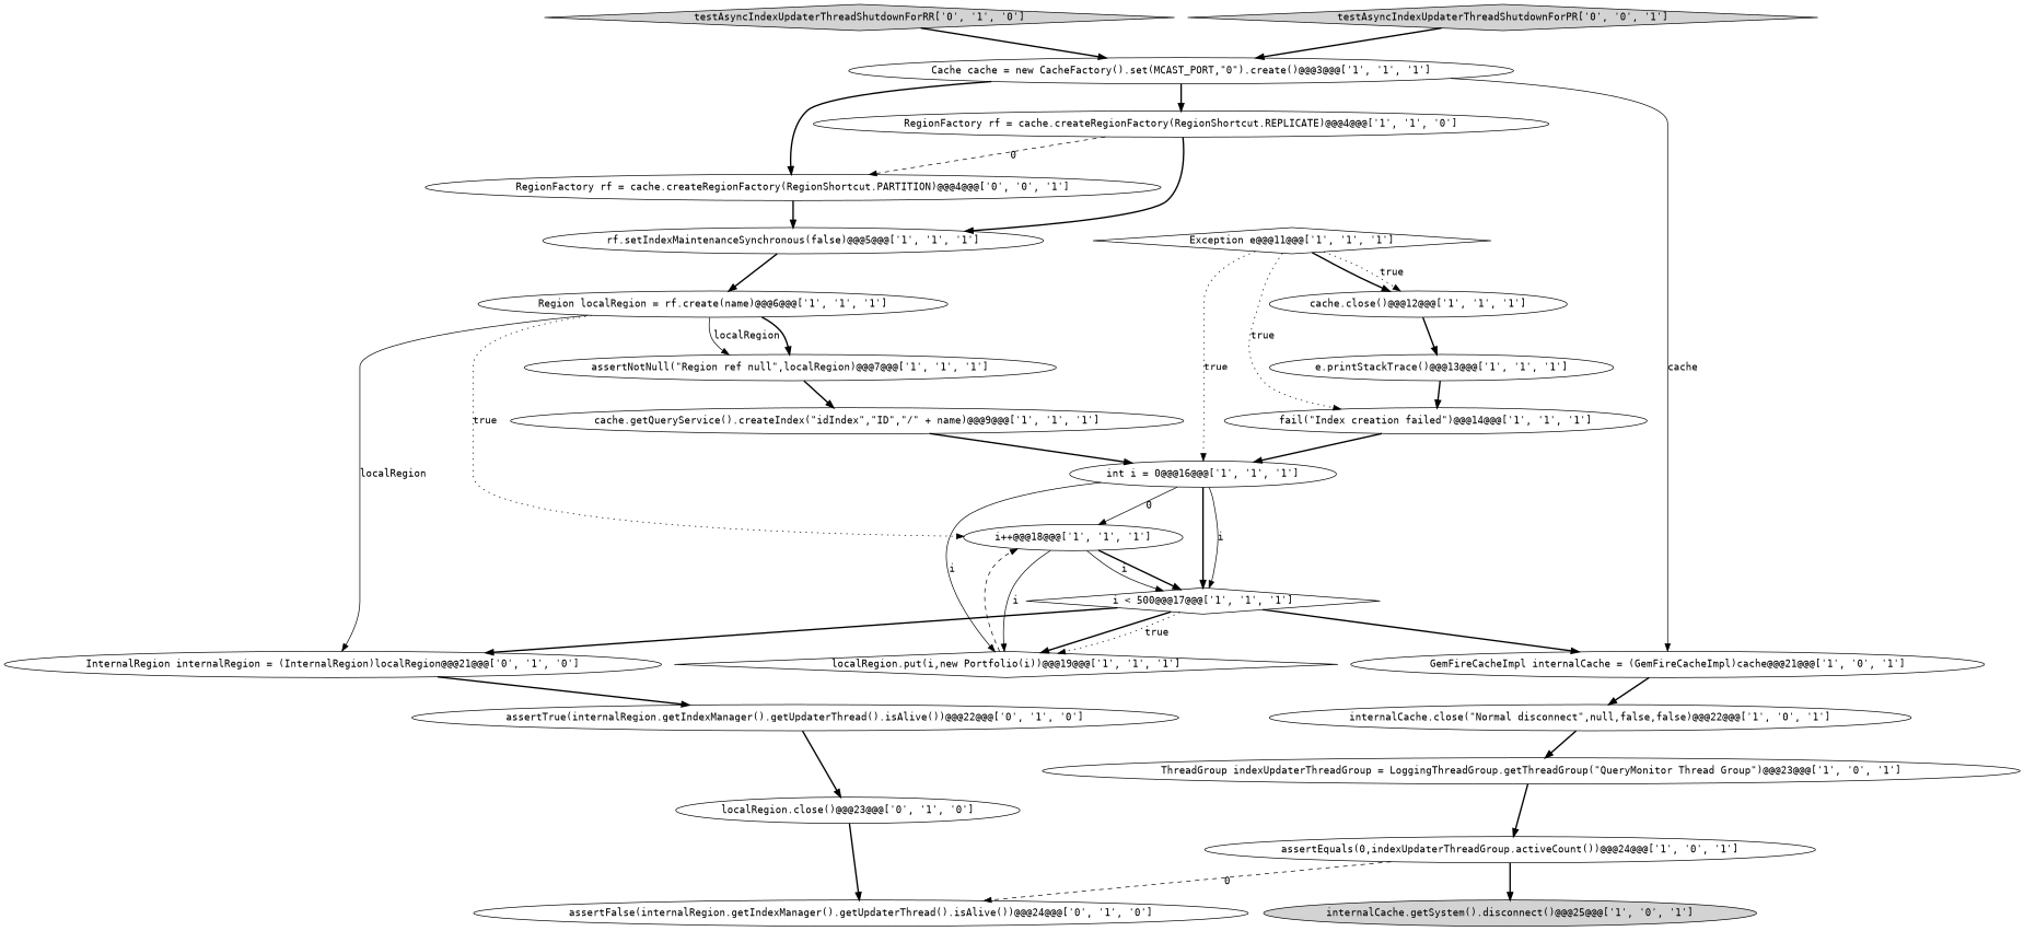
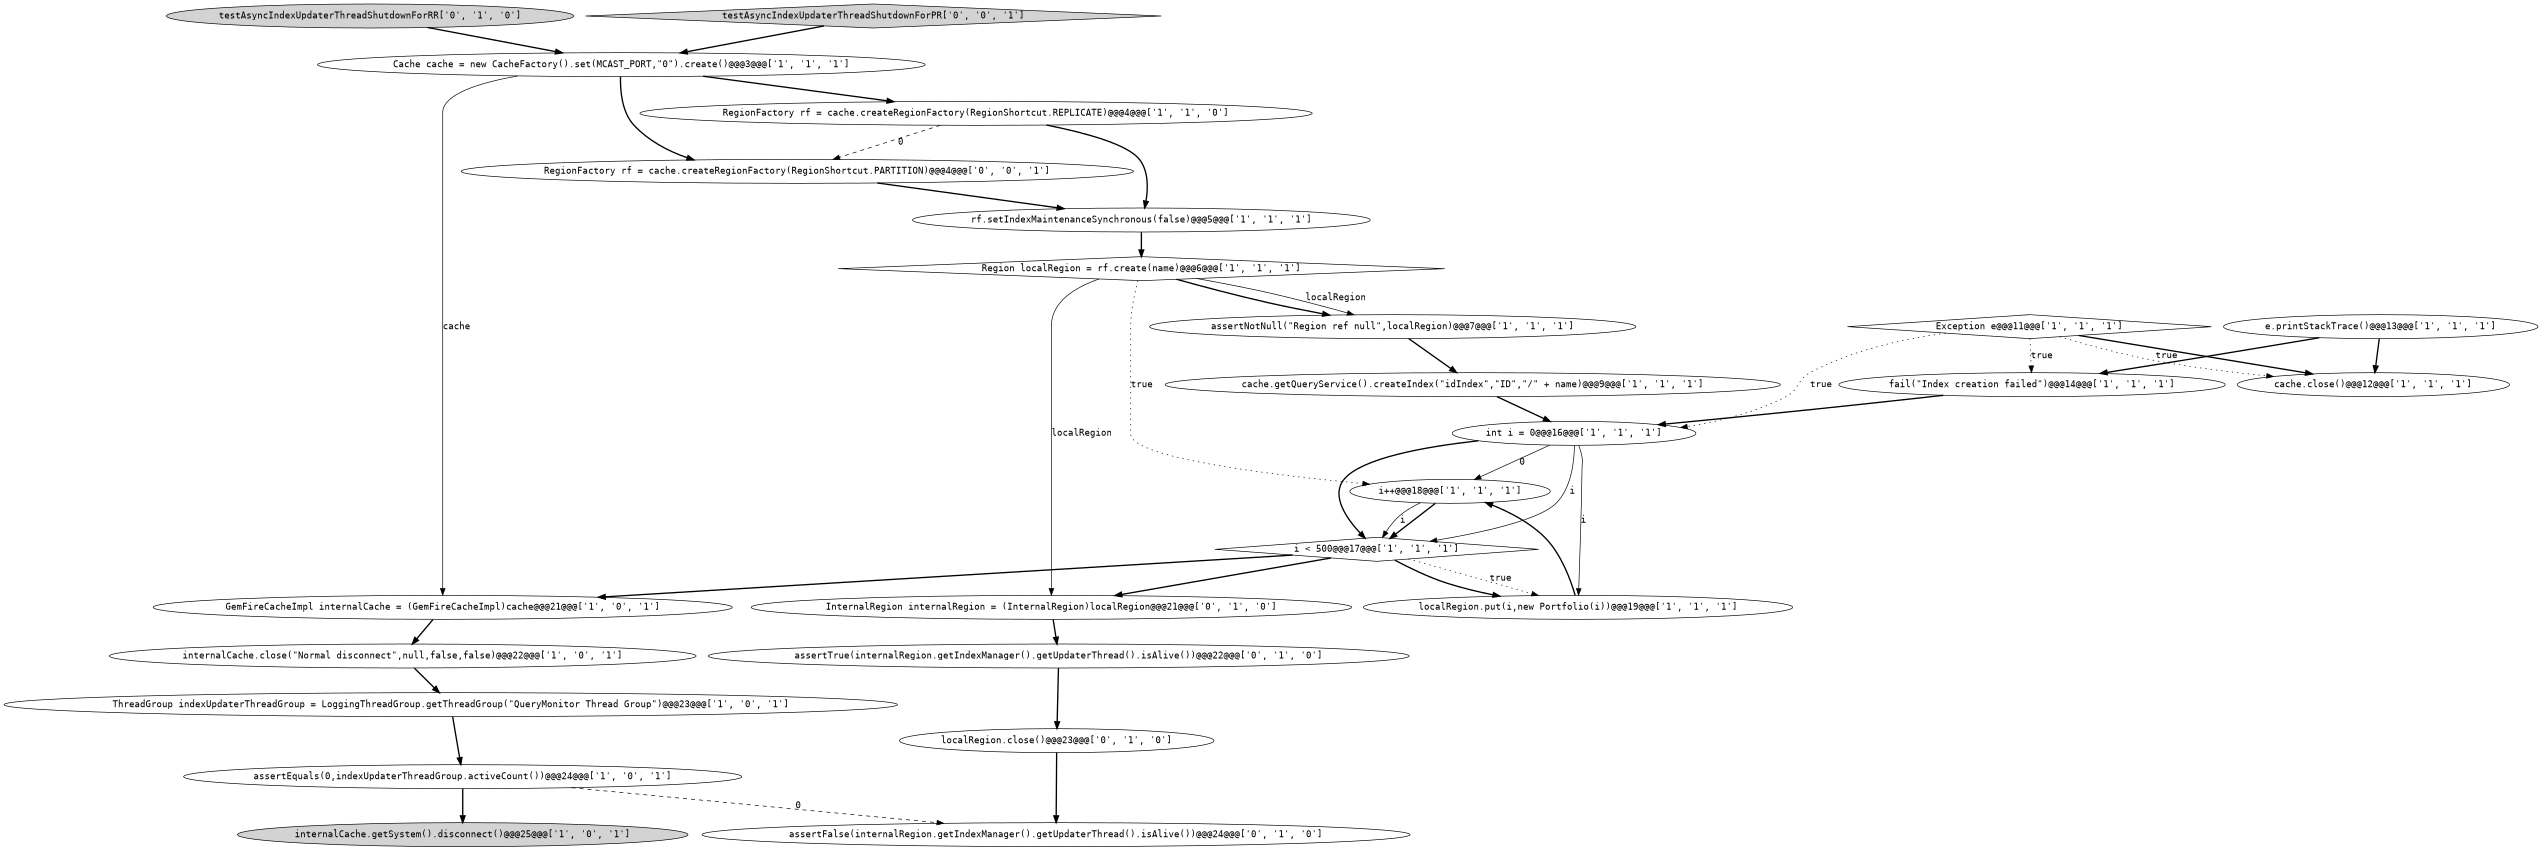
  digraph {
    fontname="DejaVu Sans Mono"
    node [fillcolor=white fontname="DejaVu Sans Mono" shape=ellipse style=filled]
    edge [fontname="DejaVu Sans Mono" style=bold]
    n1 [label="RegionFactory rf = cache.createRegionFactory(RegionShortcut.REPLICATE)@@@4@@@['1', '1', '0']"]
    n2 [label="RegionFactory rf = cache.createRegionFactory(RegionShortcut.PARTITION)@@@4@@@['0', '0', '1']"]
    n3 [label="rf.setIndexMaintenanceSynchronous(false)@@@5@@@['1', '1', '1']"]
-   n4 [label="Region localRegion = rf.create(name)@@@6@@@['1', '1', '1']"]
-   n5 [fillcolor=lightgray label="testAsyncIndexUpdaterThreadShutdownForRR['0', '1', '0']" shape=diamond]
+   n4 [label="Region localRegion = rf.create(name)@@@6@@@['1', '1', '1']" shape=diamond]
+   n5 [fillcolor=lightgray label="testAsyncIndexUpdaterThreadShutdownForRR['0', '1', '0']"]
    n6 [label="Cache cache = new CacheFactory().set(MCAST_PORT,\"0\").create()@@@3@@@['1', '1', '1']"]
    n7 [label="GemFireCacheImpl internalCache = (GemFireCacheImpl)cache@@@21@@@['1', '0', '1']"]
    n8 [label="assertEquals(0,indexUpdaterThreadGroup.activeCount())@@@24@@@['1', '0', '1']"]
    n9 [label="assertFalse(internalRegion.getIndexManager().getUpdaterThread().isAlive())@@@24@@@['0', '1', '0']"]
    n10 [fillcolor=lightgray label="internalCache.getSystem().disconnect()@@@25@@@['1', '0', '1']"]
-   n11 [label="localRegion.put(i,new Portfolio(i))@@@19@@@['1', '1', '1']" shape=diamond]
+   n11 [label="localRegion.put(i,new Portfolio(i))@@@19@@@['1', '1', '1']"]
    n12 [label="i++@@@18@@@['1', '1', '1']"]
    n13 [label="i < 500@@@17@@@['1', '1', '1']" shape=diamond]
    n14 [label="cache.getQueryService().createIndex(\"idIndex\",\"ID\",\"/\" + name)@@@9@@@['1', '1', '1']"]
    n15 [label="int i = 0@@@16@@@['1', '1', '1']"]
    n16 [fillcolor=lightgray label="testAsyncIndexUpdaterThreadShutdownForPR['0', '0', '1']" shape=diamond]
    n17 [label="ThreadGroup indexUpdaterThreadGroup = LoggingThreadGroup.getThreadGroup(\"QueryMonitor Thread Group\")@@@23@@@['1', '0', '1']"]
    n18 [label="assertNotNull(\"Region ref null\",localRegion)@@@7@@@['1', '1', '1']"]
    n19 [label="internalCache.close(\"Normal disconnect\",null,false,false)@@@22@@@['1', '0', '1']"]
    n20 [label="cache.close()@@@12@@@['1', '1', '1']"]
    n21 [label="e.printStackTrace()@@@13@@@['1', '1', '1']"]
    n22 [label="fail(\"Index creation failed\")@@@14@@@['1', '1', '1']"]
    n23 [label="InternalRegion internalRegion = (InternalRegion)localRegion@@@21@@@['0', '1', '0']"]
    n24 [label="assertTrue(internalRegion.getIndexManager().getUpdaterThread().isAlive())@@@22@@@['0', '1', '0']"]
    n25 [label="localRegion.close()@@@23@@@['0', '1', '0']"]
    n26 [label="Exception e@@@11@@@['1', '1', '1']" shape=diamond]
    n1 -> n2 [label=0 style=dashed]
    n1 -> n3
    n2 -> n3
    n3 -> n4
    n4 -> n12 [label=true style=dotted]
    n4 -> n18 [label=localRegion style=solid]
    n4 -> n18
    n4 -> n23 [label=localRegion style=solid]
    n5 -> n6
    n6 -> n1
    n6 -> n2
    n6 -> n7 [label=cache style=solid]
    n7 -> n19
    n8 -> n9 [label=0 style=dashed]
    n8 -> n10
-   n11 -> n12 [style=dashed]
-   n12 -> n11 [label=i style=solid]
+   n11 -> n12
    n12 -> n13
    n12 -> n13 [label=i style=solid]
    n13 -> n7
    n13 -> n11
    n13 -> n11 [label=true style=dotted]
    n13 -> n23
    n14 -> n15
    n15 -> n11 [label=i style=solid]
    n15 -> n12 [label=0 style=solid]
    n15 -> n13
    n15 -> n13 [label=i style=solid]
    n16 -> n6
    n17 -> n8
    n18 -> n14
    n19 -> n17
-   n20 -> n21
+   n21 -> n20
    n21 -> n22
    n22 -> n15
    n23 -> n24
    n24 -> n25
    n25 -> n9
    n26 -> n15 [label=true style=dotted]
    n26 -> n20
    n26 -> n20 [label=true style=dotted]
    n26 -> n22 [label=true style=dotted]
  }
